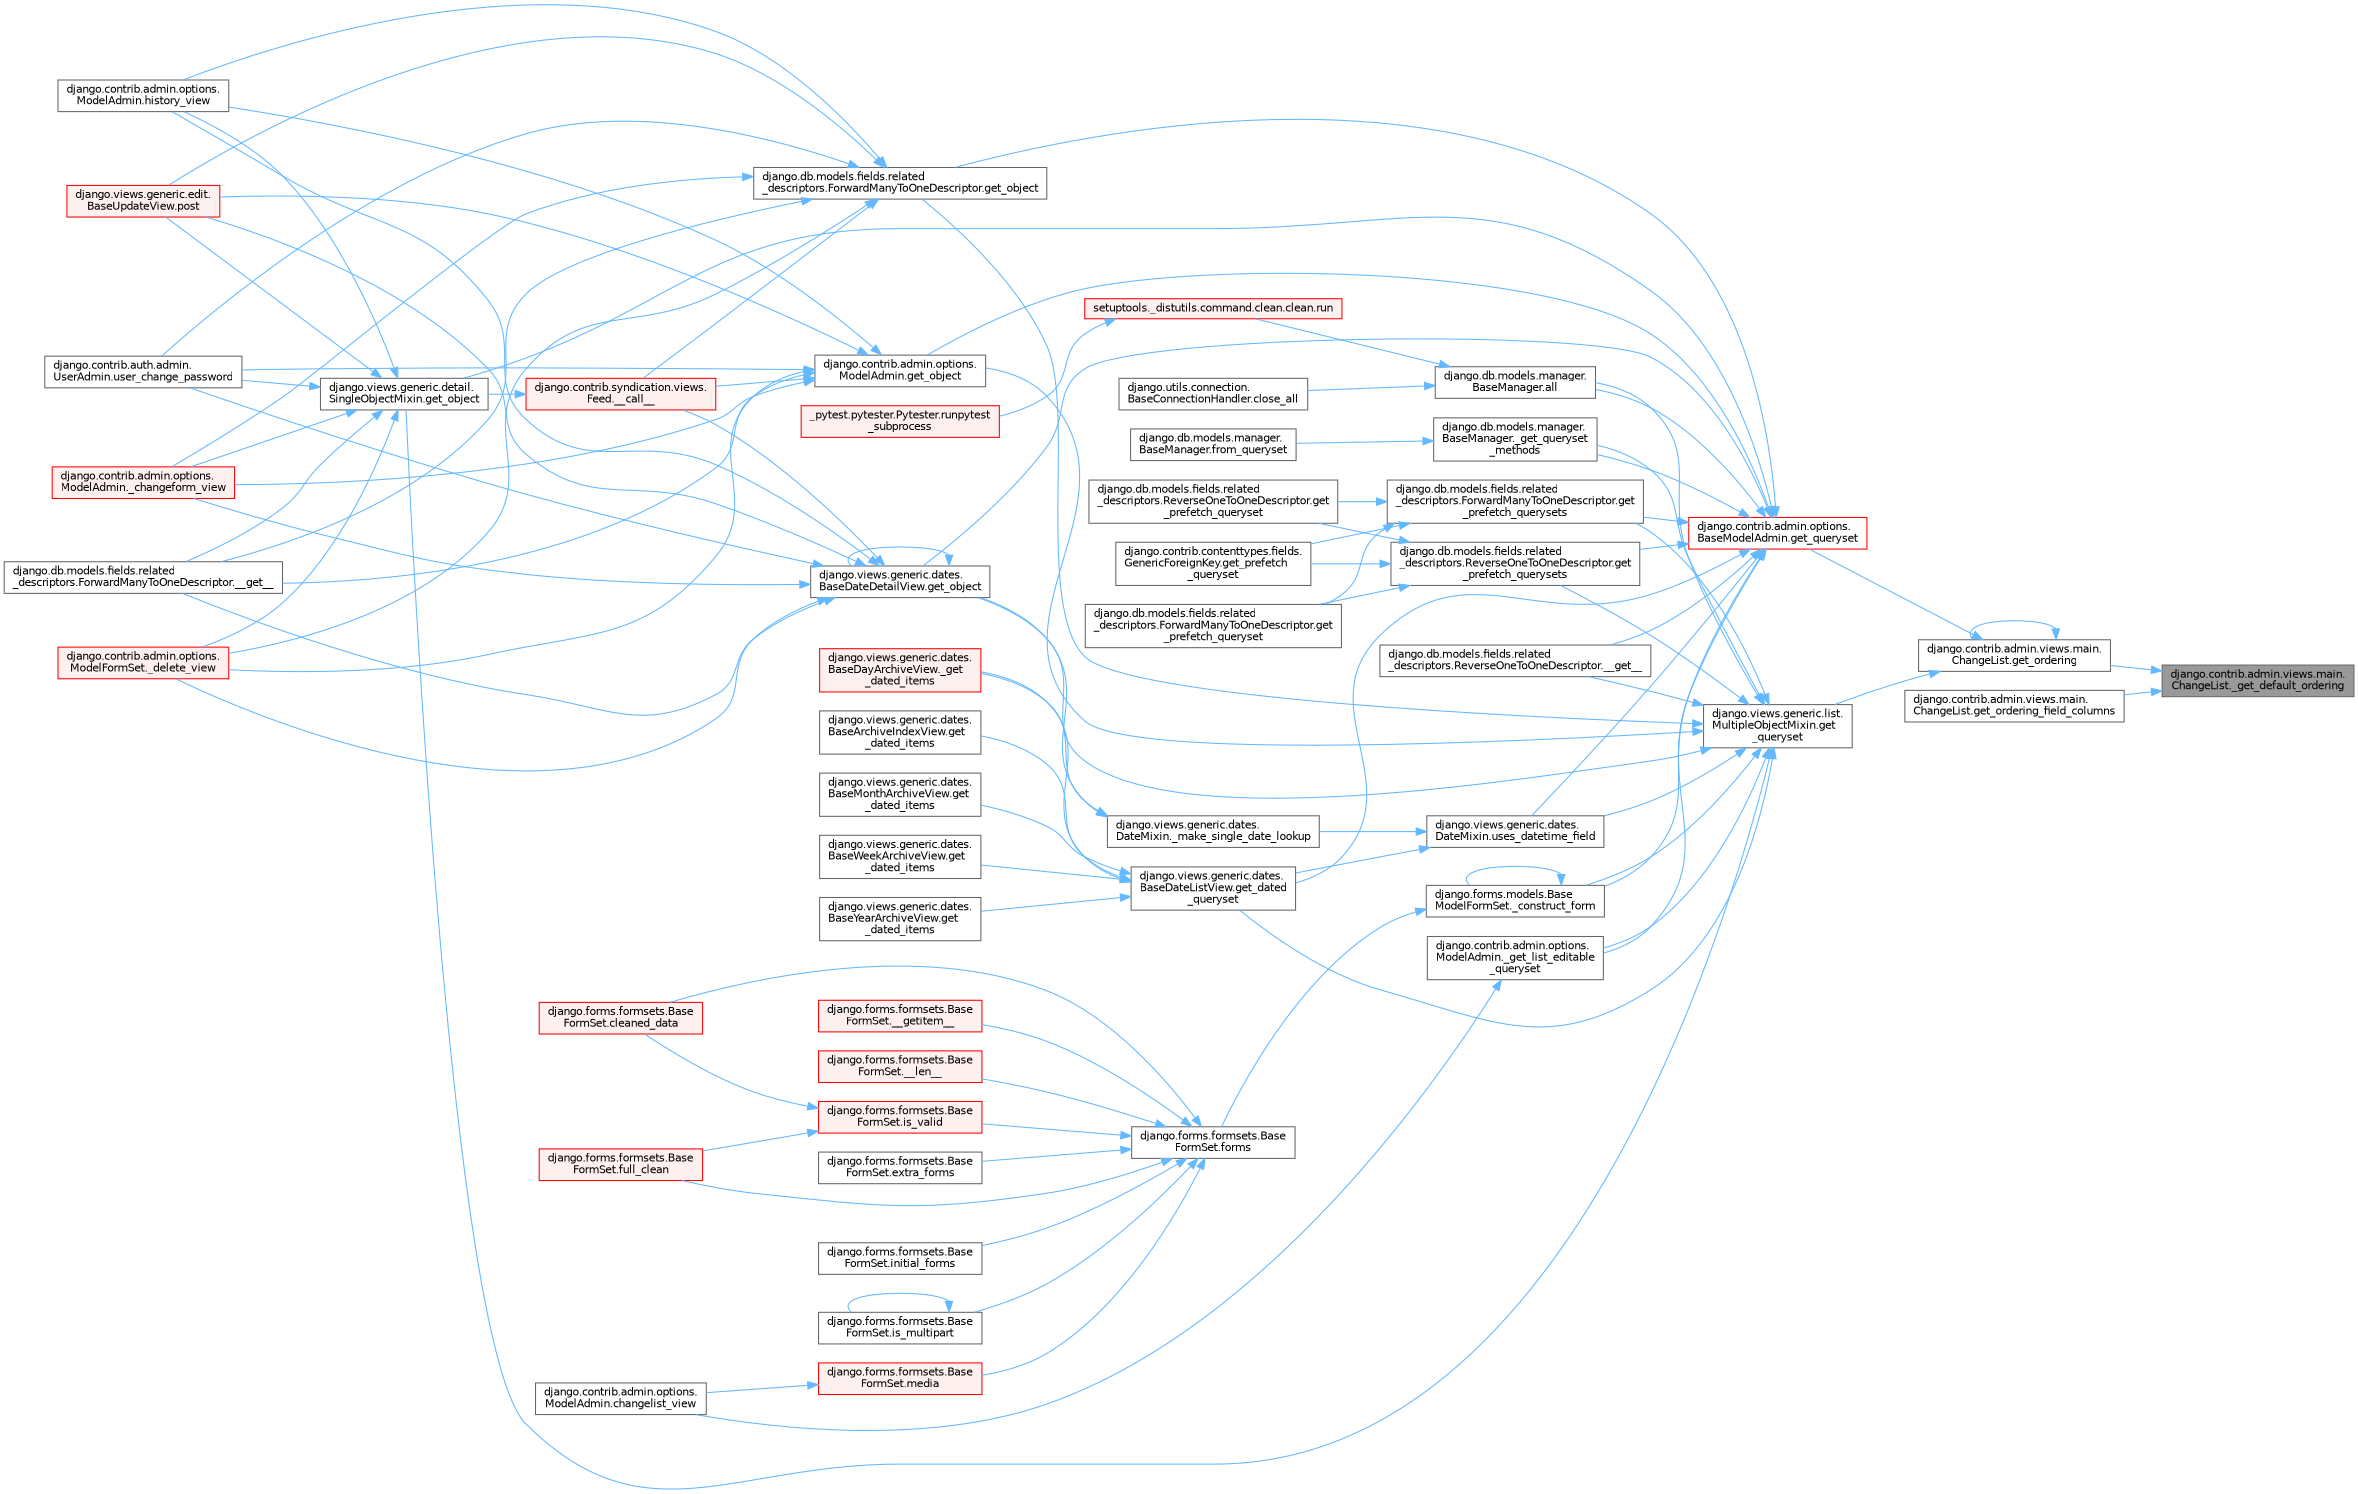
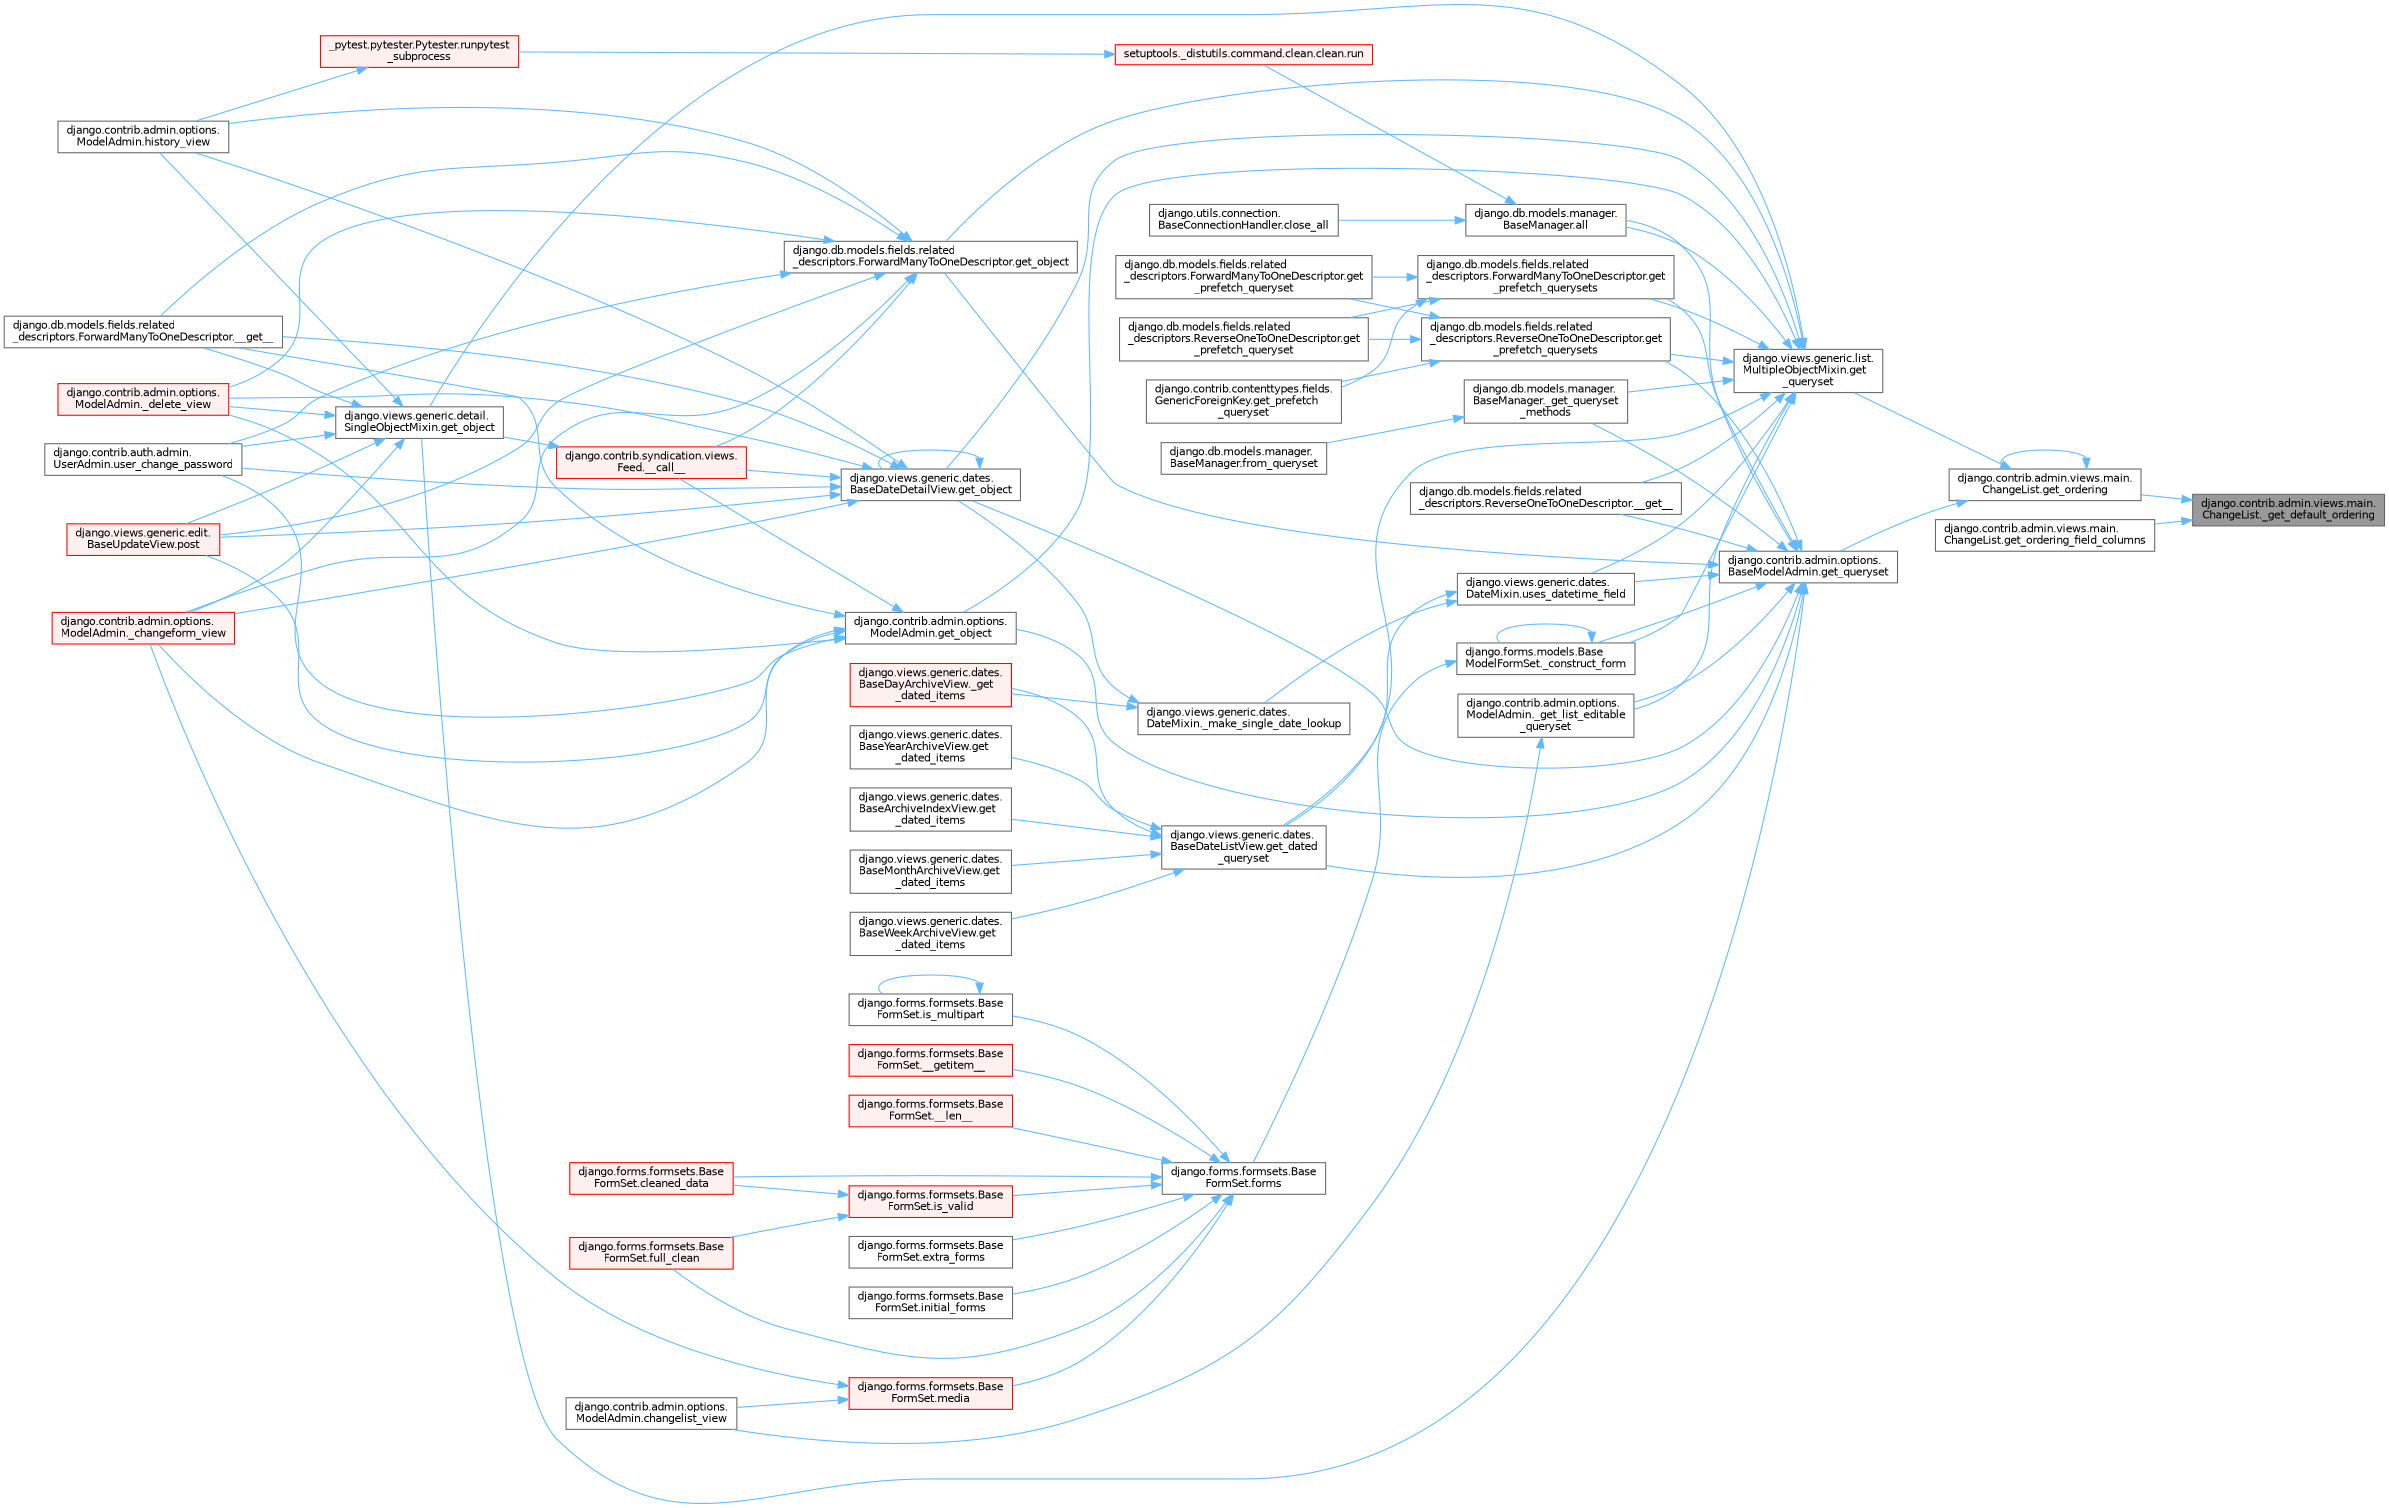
  digraph {
    rankdir=RL
    node [color=grey40 fillcolor=white fontname=Helvetica fontsize=10 shape=box style=filled]
    edge [color=steelblue1 dir=back fontname=Helvetica fontsize=10 labelfontname=Helvetica labelfontsize=10 style=solid]
    n1 [color=gray40 fillcolor=grey60 fontcolor=black height=0.2 label="django.contrib.admin.views.main.\lChangeList._get_default_ordering" width=0.4]
    n2 [height=0.2 label="django.contrib.admin.views.main.\lChangeList.get_ordering" width=0.4]
    n3 [height=0.2 label="django.contrib.admin.views.main.\lChangeList.get_ordering_field_columns" width=0.4]
-   n4 [color=red height=0.2 label="django.contrib.admin.options.\lBaseModelAdmin.get_queryset" width=0.4]
+   n4 [height=0.2 label="django.contrib.admin.options.\lBaseModelAdmin.get_queryset" width=0.4]
    n5 [height=0.2 label="django.views.generic.list.\lMultipleObjectMixin.get\l_queryset" width=0.4]
    n6 [height=0.2 label="django.db.models.fields.related\l_descriptors.ReverseOneToOneDescriptor.__get__" width=0.4]
    n7 [height=0.2 label="django.forms.models.Base\lModelFormSet._construct_form" width=0.4]
    n8 [height=0.2 label="django.contrib.admin.options.\lModelAdmin._get_list_editable\l_queryset" width=0.4]
    n9 [height=0.2 label="django.db.models.manager.\lBaseManager._get_queryset\l_methods" width=0.4]
    n10 [height=0.2 label="django.db.models.manager.\lBaseManager.all" width=0.4]
    n11 [height=0.2 label="django.views.generic.dates.\lBaseDateListView.get_dated\l_queryset" width=0.4]
    n12 [height=0.2 label="django.contrib.admin.options.\lModelAdmin.get_object" width=0.4]
    n13 [height=0.2 label="django.db.models.fields.related\l_descriptors.ForwardManyToOneDescriptor.get_object" width=0.4]
    n14 [height=0.2 label="django.views.generic.dates.\lBaseDateDetailView.get_object" width=0.4]
    n15 [height=0.2 label="django.views.generic.detail.\lSingleObjectMixin.get_object" width=0.4]
    n16 [height=0.2 label="django.db.models.fields.related\l_descriptors.ForwardManyToOneDescriptor.get\l_prefetch_querysets" width=0.4]
    n17 [height=0.2 label="django.db.models.fields.related\l_descriptors.ReverseOneToOneDescriptor.get\l_prefetch_querysets" width=0.4]
    n18 [height=0.2 label="django.views.generic.dates.\lDateMixin.uses_datetime_field" width=0.4]
    n19 [height=0.2 label="django.forms.formsets.Base\lFormSet.forms" width=0.4]
    n20 [height=0.2 label="django.contrib.admin.options.\lModelAdmin.changelist_view" width=0.4]
    n21 [height=0.2 label="django.db.models.manager.\lBaseManager.from_queryset" width=0.4]
    n22 [height=0.2 label="django.utils.connection.\lBaseConnectionHandler.close_all" width=0.4]
    n23 [color=red fillcolor="#FFF0F0" height=0.2 label="setuptools._distutils.command.clean.clean.run" width=0.4]
    n24 [color=red fillcolor="#FFF0F0" height=0.2 label="django.views.generic.dates.\lBaseDayArchiveView._get\l_dated_items" width=0.4]
    n25 [height=0.2 label="django.views.generic.dates.\lBaseArchiveIndexView.get\l_dated_items" width=0.4]
    n26 [height=0.2 label="django.views.generic.dates.\lBaseMonthArchiveView.get\l_dated_items" width=0.4]
    n27 [height=0.2 label="django.views.generic.dates.\lBaseWeekArchiveView.get\l_dated_items" width=0.4]
    n28 [height=0.2 label="django.views.generic.dates.\lBaseYearArchiveView.get\l_dated_items" width=0.4]
    n29 [color=red fillcolor="#FFF0F0" height=0.2 label="django.contrib.admin.options.\lModelAdmin._changeform_view" width=0.4]
    n30 [color=red fillcolor="#FFF0F0" height=0.2 label="django.contrib.syndication.views.\lFeed.__call__" width=0.4]
    n31 [height=0.2 label="django.db.models.fields.related\l_descriptors.ForwardManyToOneDescriptor.__get__" width=0.4]
-   n32 [color=red fillcolor="#FFF0F0" height=0.2 label="django.contrib.admin.options.\lModelFormSet._delete_view" width=0.4]
+   n32 [color=red fillcolor="#FFF0F0" height=0.2 label="django.contrib.admin.options.\lModelAdmin._delete_view" width=0.4]
    n33 [height=0.2 label="django.contrib.admin.options.\lModelAdmin.history_view" width=0.4]
    n34 [color=red fillcolor="#FFF0F0" height=0.2 label="django.views.generic.edit.\lBaseUpdateView.post" width=0.4]
    n35 [height=0.2 label="django.contrib.auth.admin.\lUserAdmin.user_change_password" width=0.4]
    n36 [height=0.2 label="django.contrib.contenttypes.fields.\lGenericForeignKey.get_prefetch\l_queryset" width=0.4]
    n37 [height=0.2 label="django.db.models.fields.related\l_descriptors.ForwardManyToOneDescriptor.get\l_prefetch_queryset" width=0.4]
    n38 [height=0.2 label="django.db.models.fields.related\l_descriptors.ReverseOneToOneDescriptor.get\l_prefetch_queryset" width=0.4]
    n39 [height=0.2 label="django.views.generic.dates.\lDateMixin._make_single_date_lookup" width=0.4]
    n40 [color=red fillcolor="#FFF0F0" height=0.2 label="django.forms.formsets.Base\lFormSet.__getitem__" width=0.4]
    n41 [color=red fillcolor="#FFF0F0" height=0.2 label="django.forms.formsets.Base\lFormSet.__len__" width=0.4]
    n42 [color=red fillcolor="#FFF0F0" height=0.2 label="django.forms.formsets.Base\lFormSet.cleaned_data" width=0.4]
    n43 [height=0.2 label="django.forms.formsets.Base\lFormSet.extra_forms" width=0.4]
    n44 [color=red fillcolor="#FFF0F0" height=0.2 label="django.forms.formsets.Base\lFormSet.full_clean" width=0.4]
    n45 [height=0.2 label="django.forms.formsets.Base\lFormSet.initial_forms" width=0.4]
    n46 [height=0.2 label="django.forms.formsets.Base\lFormSet.is_multipart" width=0.4]
    n47 [color=red fillcolor="#FFF0F0" height=0.2 label="django.forms.formsets.Base\lFormSet.is_valid" width=0.4]
    n48 [color=red fillcolor="#FFF0F0" height=0.2 label="django.forms.formsets.Base\lFormSet.media" width=0.4]
    n49 [color=red fillcolor="#FFF0F0" height=0.2 label="_pytest.pytester.Pytester.runpytest\l_subprocess" width=0.4]
    n1 -> n2
    n1 -> n3
    n2 -> n2
    n2 -> n4
    n2 -> n5
    n4 -> n6
    n4 -> n7
    n4 -> n8
    n4 -> n9
    n4 -> n10
    n4 -> n11
    n4 -> n12
    n4 -> n13
    n4 -> n14
    n4 -> n15
    n4 -> n16
    n4 -> n17
    n4 -> n18
    n5 -> n6
    n5 -> n7
    n5 -> n8
    n5 -> n9
    n5 -> n10
    n5 -> n11
    n5 -> n12
    n5 -> n13
    n5 -> n14
    n5 -> n15
    n5 -> n16
    n5 -> n17
    n5 -> n18
    n7 -> n7
    n7 -> n19
    n8 -> n20
    n9 -> n21
    n10 -> n22
    n10 -> n23
    n11 -> n24
    n11 -> n25
    n11 -> n26
    n11 -> n27
    n11 -> n28
    n12 -> n29
    n12 -> n30
    n12 -> n31
    n12 -> n32
-   n12 -> n33
+   n49 -> n33
    n12 -> n34
    n12 -> n35
    n13 -> n29
    n13 -> n30
    n13 -> n31
    n13 -> n32
    n13 -> n33
    n13 -> n34
    n13 -> n35
    n14 -> n14
    n14 -> n29
    n14 -> n30
    n14 -> n31
    n14 -> n32
    n14 -> n33
    n14 -> n34
    n14 -> n35
    n15 -> n29
    n15 -> n31
    n15 -> n32
    n15 -> n33
    n15 -> n34
    n15 -> n35
    n16 -> n36
    n16 -> n37
    n16 -> n38
    n17 -> n36
    n17 -> n37
    n17 -> n38
    n18 -> n11
    n18 -> n39
    n19 -> n40
    n19 -> n41
    n19 -> n42
    n19 -> n43
    n19 -> n44
    n19 -> n45
    n19 -> n46
    n19 -> n47
    n19 -> n48
    n23 -> n49
    n30 -> n15
    n39 -> n14
    n39 -> n24
    n46 -> n46
    n47 -> n42
    n47 -> n44
    n48 -> n20
+   n48 -> n29
  }
